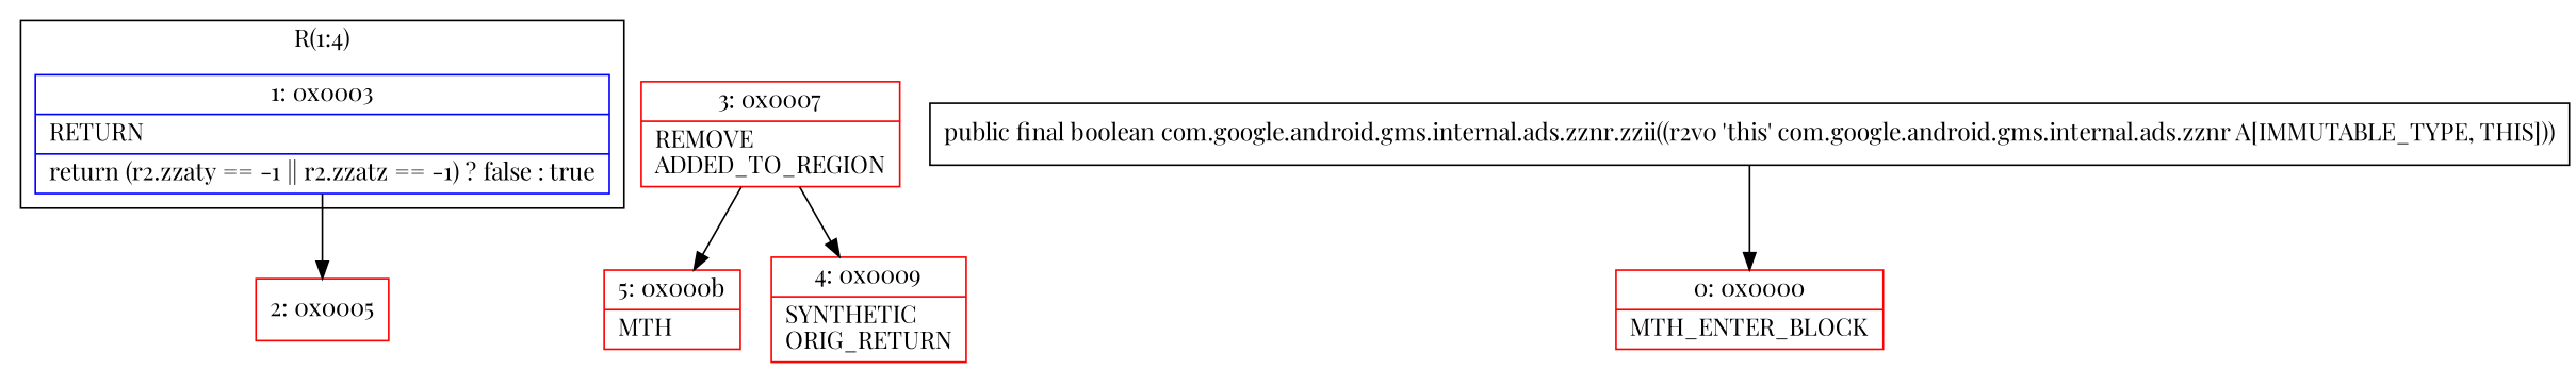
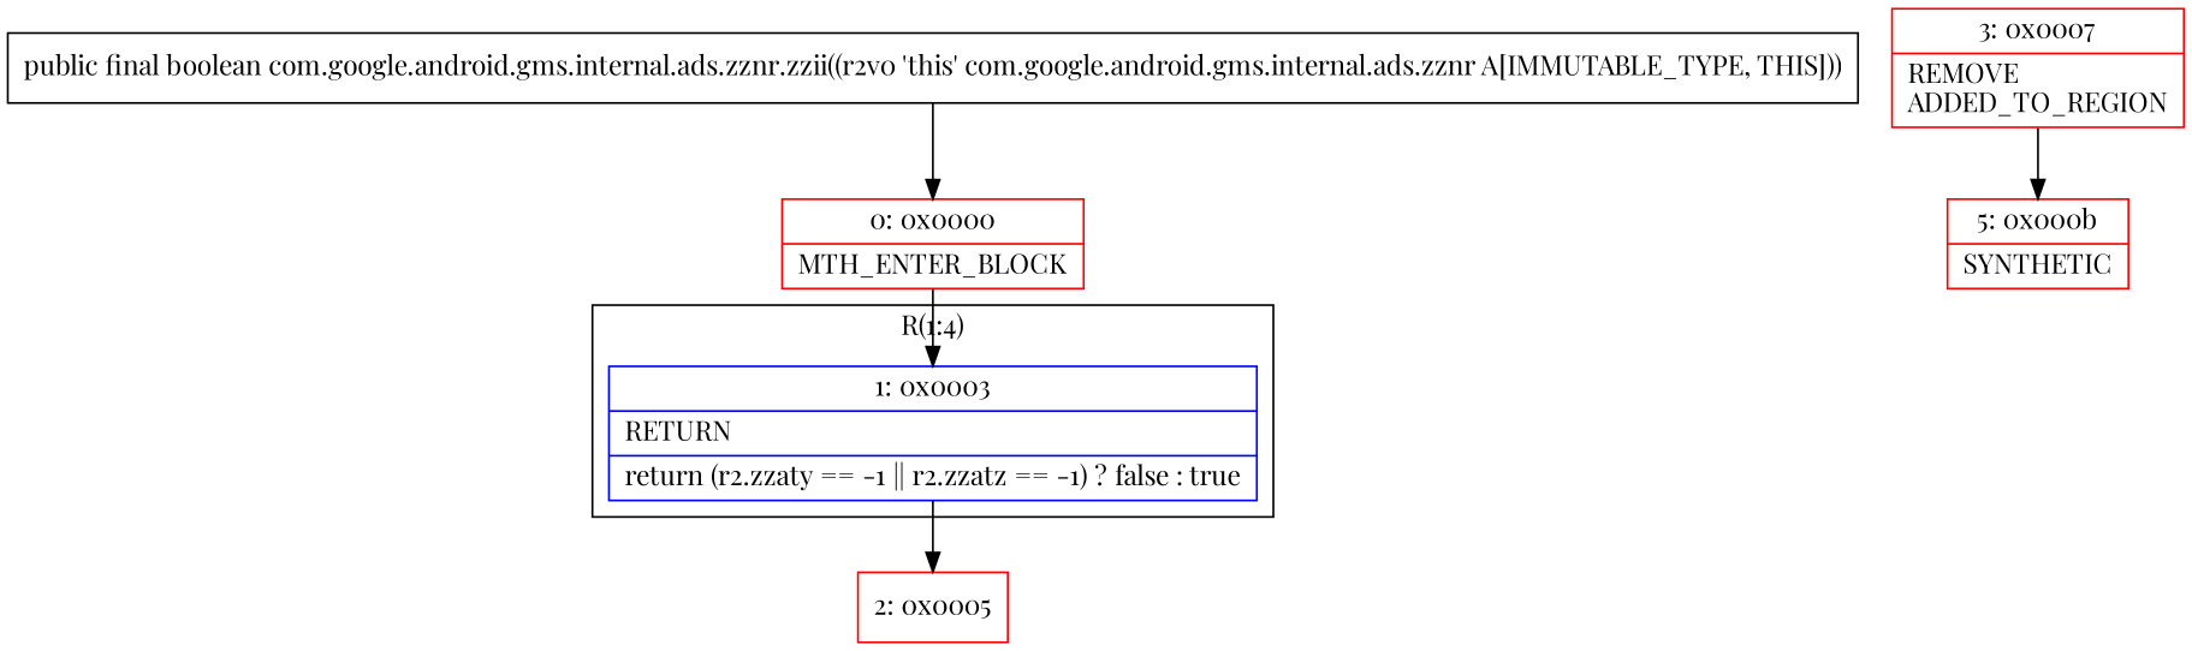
  digraph {
    fontname="Playfair Display"
    node [color=red fontname="Playfair Display" shape=record]
    edge [fontname="Playfair Display"]
    n1 [color=blue label="{1\:\ 0x0003|RETURN\l|return (r2.zzaty == \-1 \|\| r2.zzatz == \-1) ? false : true\l}"]
    n2 [label="{2\:\ 0x0005}"]
-   n3 [label="{5\:\ 0x000b|MTH\l}"]
+   n3 [label="{5\:\ 0x000b|SYNTHETIC\l}"]
    n4 [label="{0\:\ 0x0000|MTH_ENTER_BLOCK\l}"]
    n5 [label="{3\:\ 0x0007|REMOVE\lADDED_TO_REGION\l}"]
-   n6 [label="{4\:\ 0x0009|SYNTHETIC\lORIG_RETURN\l}"]
    n7 [label="{public final boolean com.google.android.gms.internal.ads.zznr.zzii((r2v0 'this' com.google.android.gms.internal.ads.zznr A[IMMUTABLE_TYPE, THIS])) }" color=""]
    subgraph cluster_1 {
      label="R(1:4)"
      n1
    }
    n1 -> n2
+   n4 -> n1
    n5 -> n3
-   n5 -> n6
    n7 -> n4
  }
